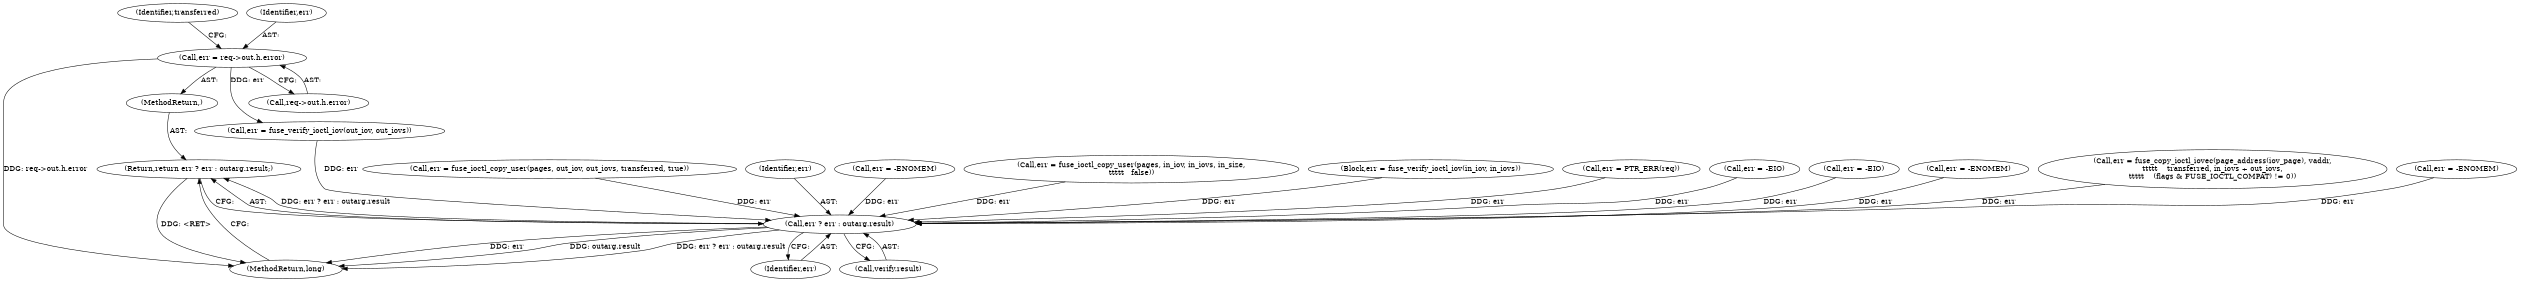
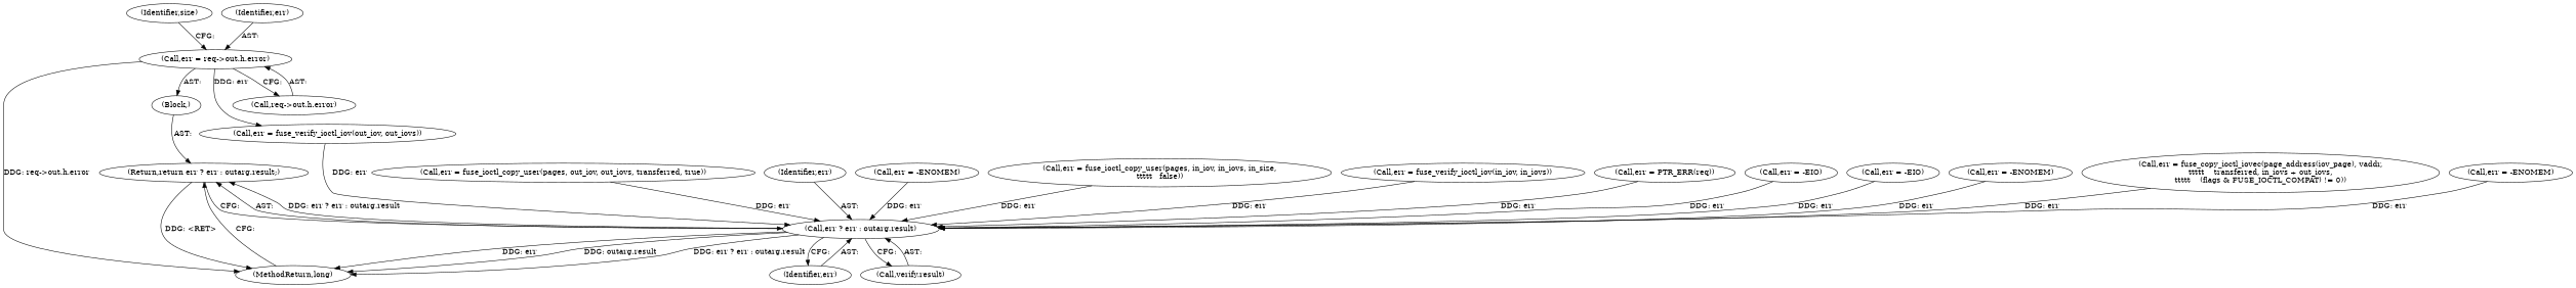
  digraph {
    n1 [label="(Call,err = req->out.h.error)"]
-   n2 [label="(MethodReturn,)"]
+   n2 [label="(Block,)"]
    n3 [label="(Call,req->out.h.error)"]
    n4 [label="(MethodReturn,long)"]
    n5 [label="(Call,err = fuse_verify_ioctl_iov(out_iov, out_iovs))"]
    n6 [label="(Call,err ? err : outarg.result)"]
    n7 [label="(Return,return err ? err : outarg.result;)"]
    n8 [label="(Identifier,err)"]
    n9 [label="(Call,verify.result)"]
    n10 [label="(Call,err = fuse_ioctl_copy_user(pages, out_iov, out_iovs, transferred, true))"]
    n11 [label="(Identifier,err)"]
    n12 [label="(Call,err = -ENOMEM)"]
    n13 [label="(Call,err = fuse_ioctl_copy_user(pages, in_iov, in_iovs, in_size,\n\t\t\t\t\t   false))"]
-   n14 [label="(Block,err = fuse_verify_ioctl_iov(in_iov, in_iovs))"]
+   n14 [label="(Call,err = fuse_verify_ioctl_iov(in_iov, in_iovs))"]
    n15 [label="(Call,err = PTR_ERR(req))"]
-   n16 [label="(Identifier,transferred)"]
+   n16 [label="(Identifier,size)"]
    n17 [label="(Call,err = -EIO)"]
    n18 [label="(Identifier,err)"]
    n19 [label="(Call,err = -EIO)"]
    n20 [label="(Call,err = -ENOMEM)"]
    n21 [label="(Call,err = fuse_copy_ioctl_iovec(page_address(iov_page), vaddr,\n\t\t\t\t\t    transferred, in_iovs + out_iovs,\n\t\t\t\t\t    (flags & FUSE_IOCTL_COMPAT) != 0))"]
    n22 [label="(Call,err = -ENOMEM)"]
    n1 -> n2 [label="AST: "]
    n1 -> n3 [label="CFG: "]
    n1 -> n4 [label="DDG: req->out.h.error"]
    n1 -> n5 [label="DDG: err"]
    n2 -> n7 [label="AST: "]
    n3 -> n1 [label="AST: "]
    n4 -> n7 [label="CFG: "]
    n5 -> n6 [label="DDG: err"]
    n6 -> n4 [label="DDG: err"]
    n6 -> n4 [label="DDG: outarg.result"]
    n6 -> n4 [label="DDG: err ? err : outarg.result"]
    n6 -> n7 [label="AST: "]
    n6 -> n7 [label="DDG: err ? err : outarg.result"]
    n6 -> n8 [label="CFG: "]
    n6 -> n9 [label="CFG: "]
    n7 -> n4 [label="DDG: <RET>"]
    n7 -> n6 [label="CFG: "]
    n8 -> n6 [label="AST: "]
    n9 -> n6 [label="AST: "]
    n10 -> n6 [label="DDG: err"]
    n11 -> n6 [label="AST: "]
    n12 -> n6 [label="DDG: err"]
    n13 -> n6 [label="DDG: err"]
    n14 -> n6 [label="DDG: err"]
    n15 -> n6 [label="DDG: err"]
    n16 -> n1 [label="CFG: "]
    n17 -> n6 [label="DDG: err"]
    n18 -> n1 [label="AST: "]
    n19 -> n6 [label="DDG: err"]
    n20 -> n6 [label="DDG: err"]
    n21 -> n6 [label="DDG: err"]
    n22 -> n6 [label="DDG: err"]
  }
